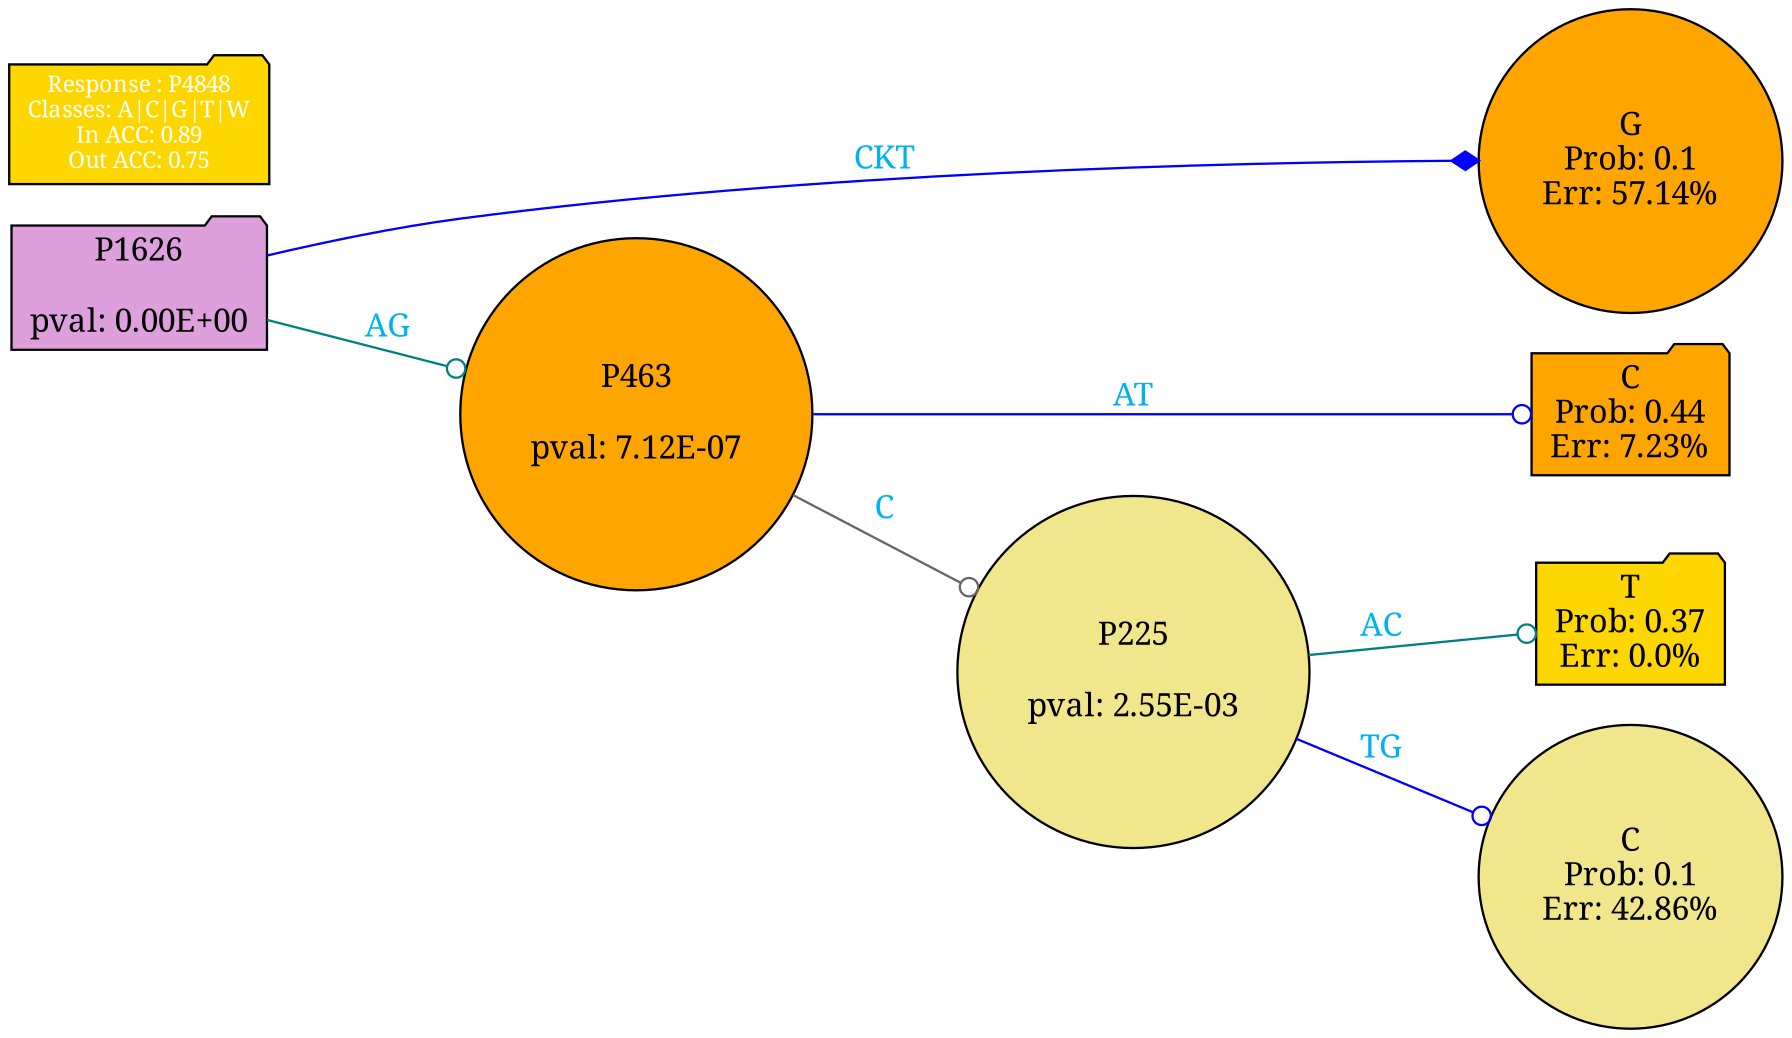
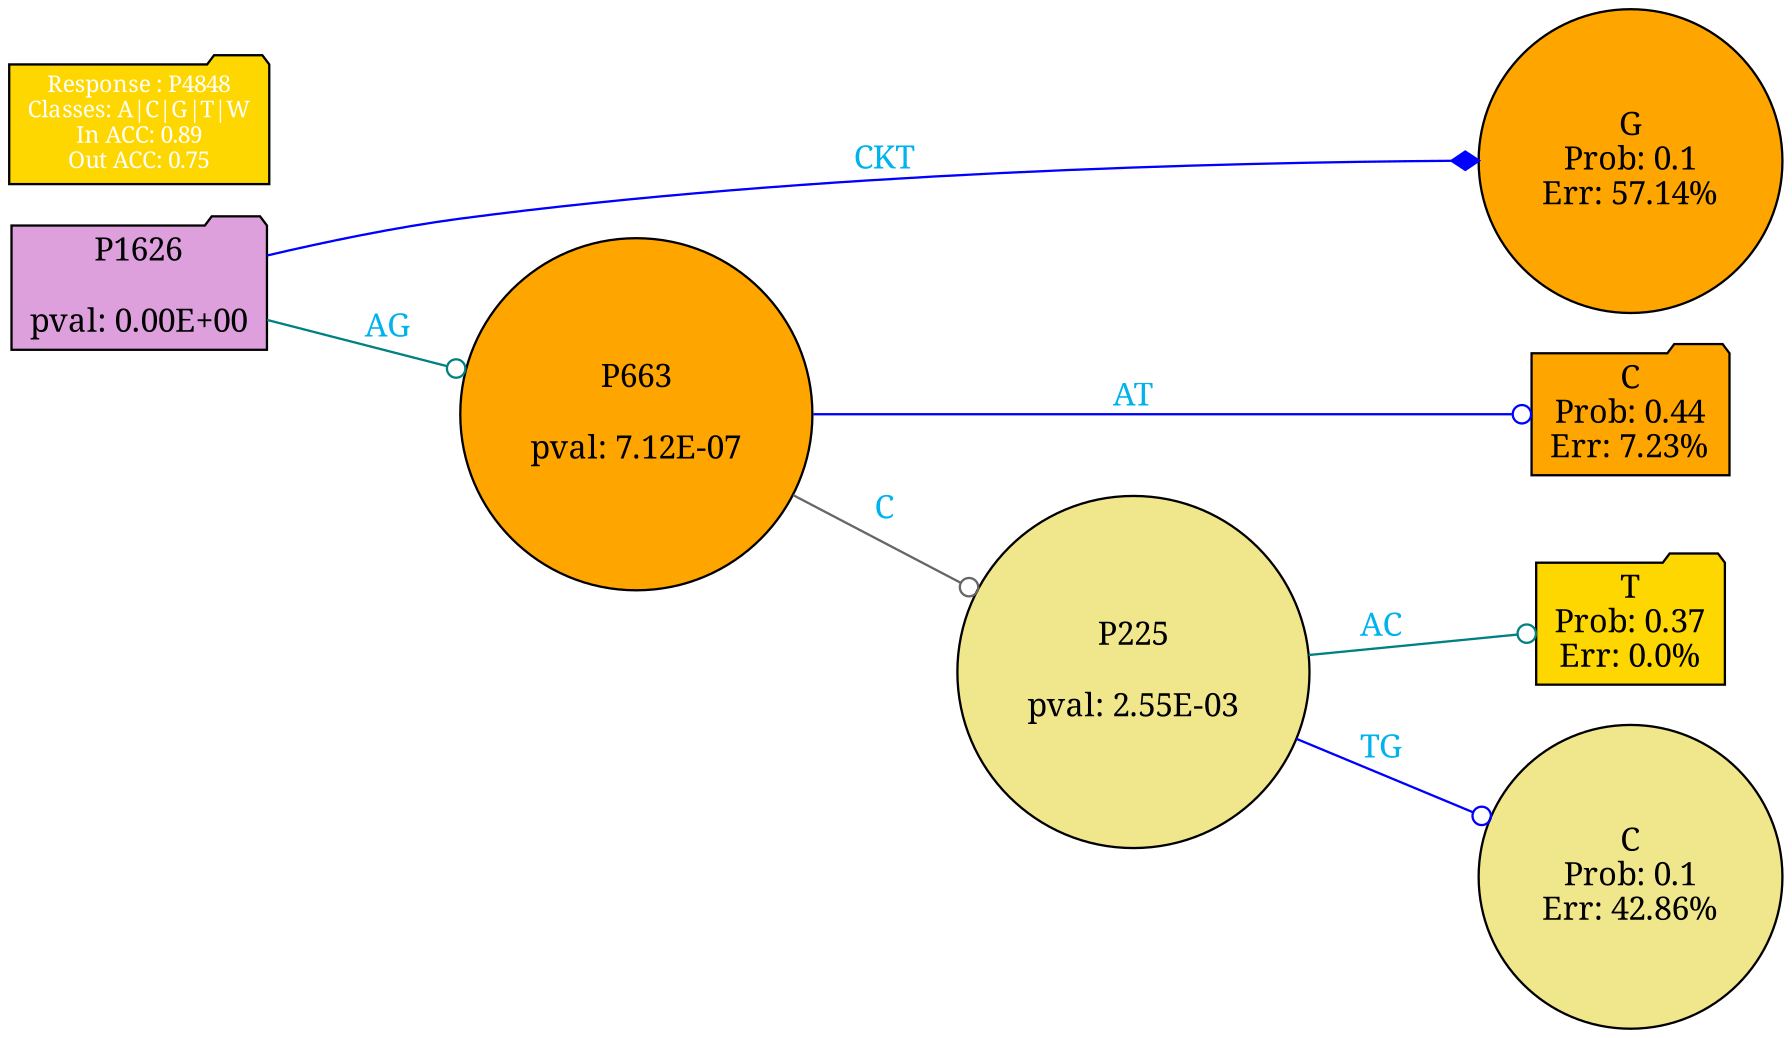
  digraph {
    fontname="Noto Serif"
    rankdir=LR
    ranksep=equally
    splines=polylines
    node [color=black fillcolor=orange fontname="Noto Serif" shape=folder style="filled, rounded"]
    edge [arrowhead=odot color=blue fontcolor=deepskyblue2 fontname="Noto Serif"]
    n1 [label="C\nProb: 0.44\nErr: 7.23%"]
    n2 [fillcolor=gold label="T\nProb: 0.37\nErr: 0.0%"]
    n3 [fillcolor=khaki label="C\nProb: 0.1\nErr: 42.86%" shape=circle]
    n4 [label="G\nProb: 0.1\nErr: 57.14%" shape=circle]
    n5 [align=left fillcolor=gold fontcolor=white fontsize=10 label="Response : P4848\nClasses: A|C|G|T|W\nIn ACC: 0.89\nOut ACC: 0.75\n" style=filled]
    n6 [fillcolor=plum label="P1626\n\npval: 0.00E+00"]
-   n7 [label="P463\n\npval: 7.12E-07" shape=circle]
+   n7 [label="P663\n\npval: 7.12E-07" shape=circle]
    n8 [fillcolor=khaki label="P225\n\npval: 2.55E-03" shape=circle]
    subgraph sub_1 {
      rank=same
      n1
      n2
      n3
      n4
    }
    subgraph sub_2 {
      rank=same
      n5
      n6
    }
    n6 -> n4 [arrowhead=diamond label=CKT]
    n6 -> n7 [color=teal label=AG]
    n7 -> n1 [label=AT]
    n7 -> n8 [color=gray40 label=C]
    n8 -> n2 [color=teal label=AC]
    n8 -> n3 [label=TG]
  }
